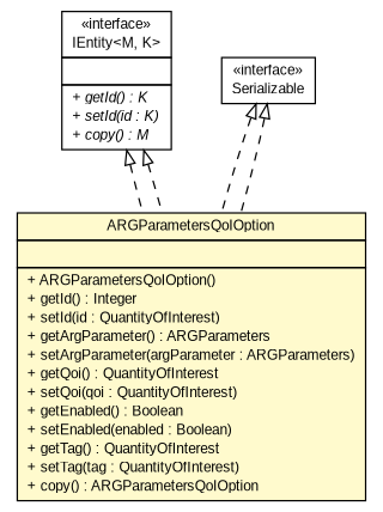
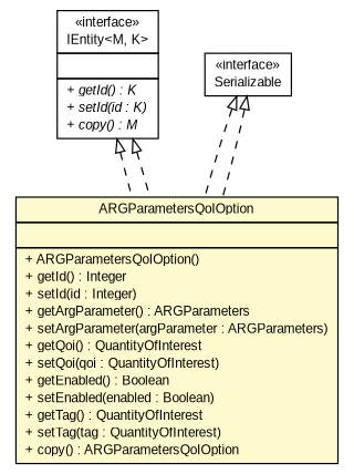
  digraph {
    nodesep=0.25
    ranksep=0.5
    node [fontcolor=black fontname=arial fontsize=10.0 shape=plaintext]
    edge [arrowtail=empty dir=back fontname=arial fontsize=10 headport=p labelfontname=arial labelfontsize=10 style=dashed tailport=p]
-   n1 [label=<<table title="gov.sandia.cf.model.ARGParametersQoIOption" border="0" cellborder="1" cellspacing="0" cellpadding="2" port="p" bgcolor="lemonChiffon" href="./ARGParametersQoIOption.html"> 		<tr><td><table border="0" cellspacing="0" cellpadding="1"> <tr><td align="center" balign="center"> ARGParametersQoIOption </td></tr> 		</table></td></tr> 		<tr><td><table border="0" cellspacing="0" cellpadding="1"> <tr><td align="left" balign="left">  </td></tr> 		</table></td></tr> 		<tr><td><table border="0" cellspacing="0" cellpadding="1"> <tr><td align="left" balign="left"> + ARGParametersQoIOption() </td></tr> <tr><td align="left" balign="left"> + getId() : Integer </td></tr> <tr><td align="left" balign="left"> + setId(id : QuantityOfInterest) </td></tr> <tr><td align="left" balign="left"> + getArgParameter() : ARGParameters </td></tr> <tr><td align="left" balign="left"> + setArgParameter(argParameter : ARGParameters) </td></tr> <tr><td align="left" balign="left"> + getQoi() : QuantityOfInterest </td></tr> <tr><td align="left" balign="left"> + setQoi(qoi : QuantityOfInterest) </td></tr> <tr><td align="left" balign="left"> + getEnabled() : Boolean </td></tr> <tr><td align="left" balign="left"> + setEnabled(enabled : Boolean) </td></tr> <tr><td align="left" balign="left"> + getTag() : QuantityOfInterest </td></tr> <tr><td align="left" balign="left"> + setTag(tag : QuantityOfInterest) </td></tr> <tr><td align="left" balign="left"> + copy() : ARGParametersQoIOption </td></tr> 		</table></td></tr> 		</table>>]
+   n1 [label=<<table title="gov.sandia.cf.model.ARGParametersQoIOption" border="0" cellborder="1" cellspacing="0" cellpadding="2" port="p" bgcolor="lemonChiffon" href="./ARGParametersQoIOption.html"> 		<tr><td><table border="0" cellspacing="0" cellpadding="1"> <tr><td align="center" balign="center"> ARGParametersQoIOption </td></tr> 		</table></td></tr> 		<tr><td><table border="0" cellspacing="0" cellpadding="1"> <tr><td align="left" balign="left">  </td></tr> 		</table></td></tr> 		<tr><td><table border="0" cellspacing="0" cellpadding="1"> <tr><td align="left" balign="left"> + ARGParametersQoIOption() </td></tr> <tr><td align="left" balign="left"> + getId() : Integer </td></tr> <tr><td align="left" balign="left"> + setId(id : Integer) </td></tr> <tr><td align="left" balign="left"> + getArgParameter() : ARGParameters </td></tr> <tr><td align="left" balign="left"> + setArgParameter(argParameter : ARGParameters) </td></tr> <tr><td align="left" balign="left"> + getQoi() : QuantityOfInterest </td></tr> <tr><td align="left" balign="left"> + setQoi(qoi : QuantityOfInterest) </td></tr> <tr><td align="left" balign="left"> + getEnabled() : Boolean </td></tr> <tr><td align="left" balign="left"> + setEnabled(enabled : Boolean) </td></tr> <tr><td align="left" balign="left"> + getTag() : QuantityOfInterest </td></tr> <tr><td align="left" balign="left"> + setTag(tag : QuantityOfInterest) </td></tr> <tr><td align="left" balign="left"> + copy() : ARGParametersQoIOption </td></tr> 		</table></td></tr> 		</table>>]
    n2 [label=<<table title="gov.sandia.cf.model.IEntity" border="0" cellborder="1" cellspacing="0" cellpadding="2" port="p" href="./IEntity.html"> 		<tr><td><table border="0" cellspacing="0" cellpadding="1"> <tr><td align="center" balign="center"> &#171;interface&#187; </td></tr> <tr><td align="center" balign="center"> IEntity&lt;M, K&gt; </td></tr> 		</table></td></tr> 		<tr><td><table border="0" cellspacing="0" cellpadding="1"> <tr><td align="left" balign="left">  </td></tr> 		</table></td></tr> 		<tr><td><table border="0" cellspacing="0" cellpadding="1"> <tr><td align="left" balign="left"><font face="arial italic" point-size="10.0"> + getId() : K </font></td></tr> <tr><td align="left" balign="left"><font face="arial italic" point-size="10.0"> + setId(id : K) </font></td></tr> <tr><td align="left" balign="left"><font face="arial italic" point-size="10.0"> + copy() : M </font></td></tr> 		</table></td></tr> 		</table>>]
    n3 [label=<<table title="java.io.Serializable" border="0" cellborder="1" cellspacing="0" cellpadding="2" port="p" href="http://java.sun.com/j2se/1.4.2/docs/api/java/io/Serializable.html"> 		<tr><td><table border="0" cellspacing="0" cellpadding="1"> <tr><td align="center" balign="center"> &#171;interface&#187; </td></tr> <tr><td align="center" balign="center"> Serializable </td></tr> 		</table></td></tr> 		</table>>]
    n2 -> n1
    n2 -> n1
    n3 -> n1
    n3 -> n1
  }
